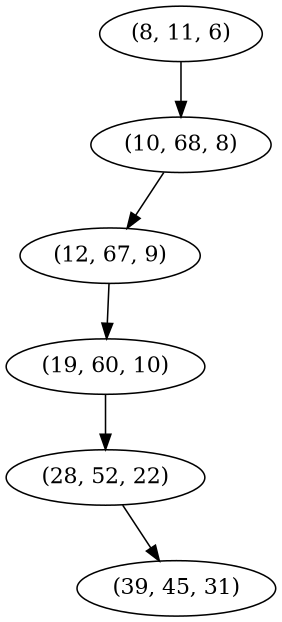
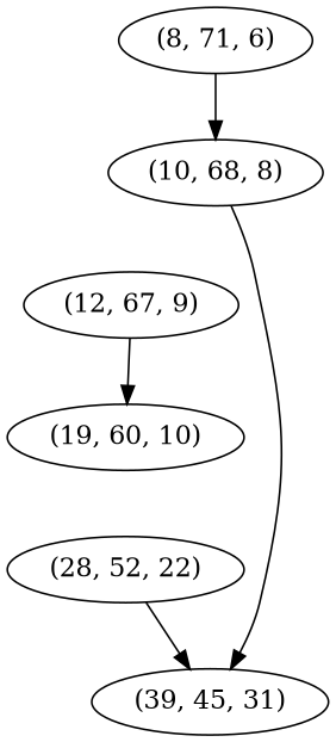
  digraph {
-   "(8, 71, 6)" [label="(8, 11, 6)"]
+   "(8, 71, 6)"
    "(10, 68, 8)"
    "(12, 67, 9)"
    n4 [label="(19, 60, 10)"]
    "(28, 52, 22)"
    n6 [label="(39, 45, 31)"]
    "(8, 71, 6)" -> "(10, 68, 8)"
-   "(10, 68, 8)" -> "(12, 67, 9)"
+   "(10, 68, 8)" -> n6
    "(12, 67, 9)" -> n4
-   n4 -> "(28, 52, 22)"
    "(28, 52, 22)" -> n6
  }
